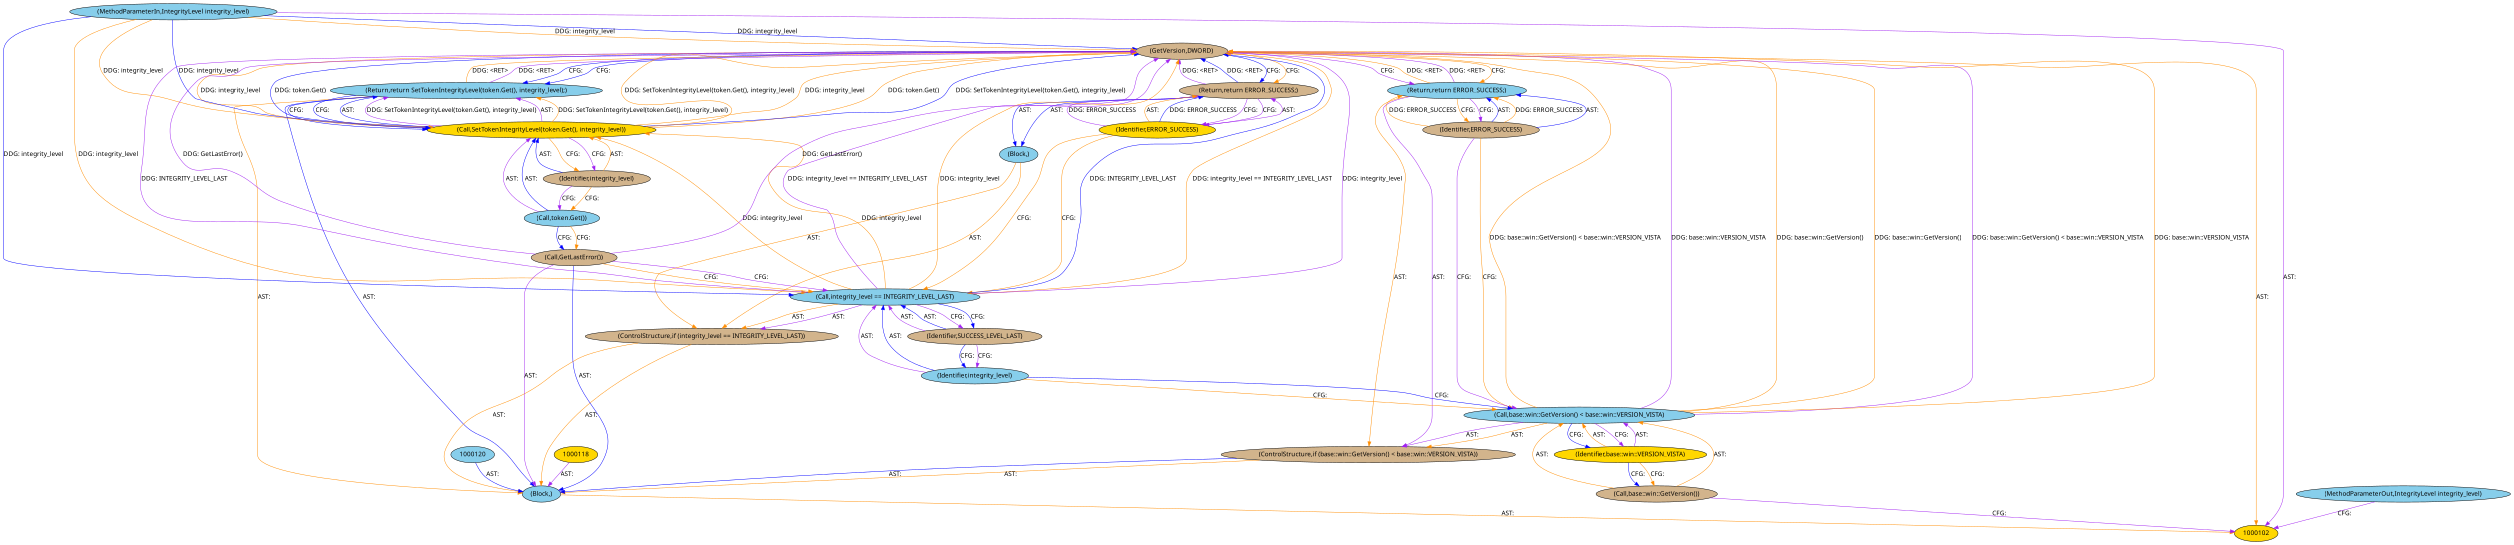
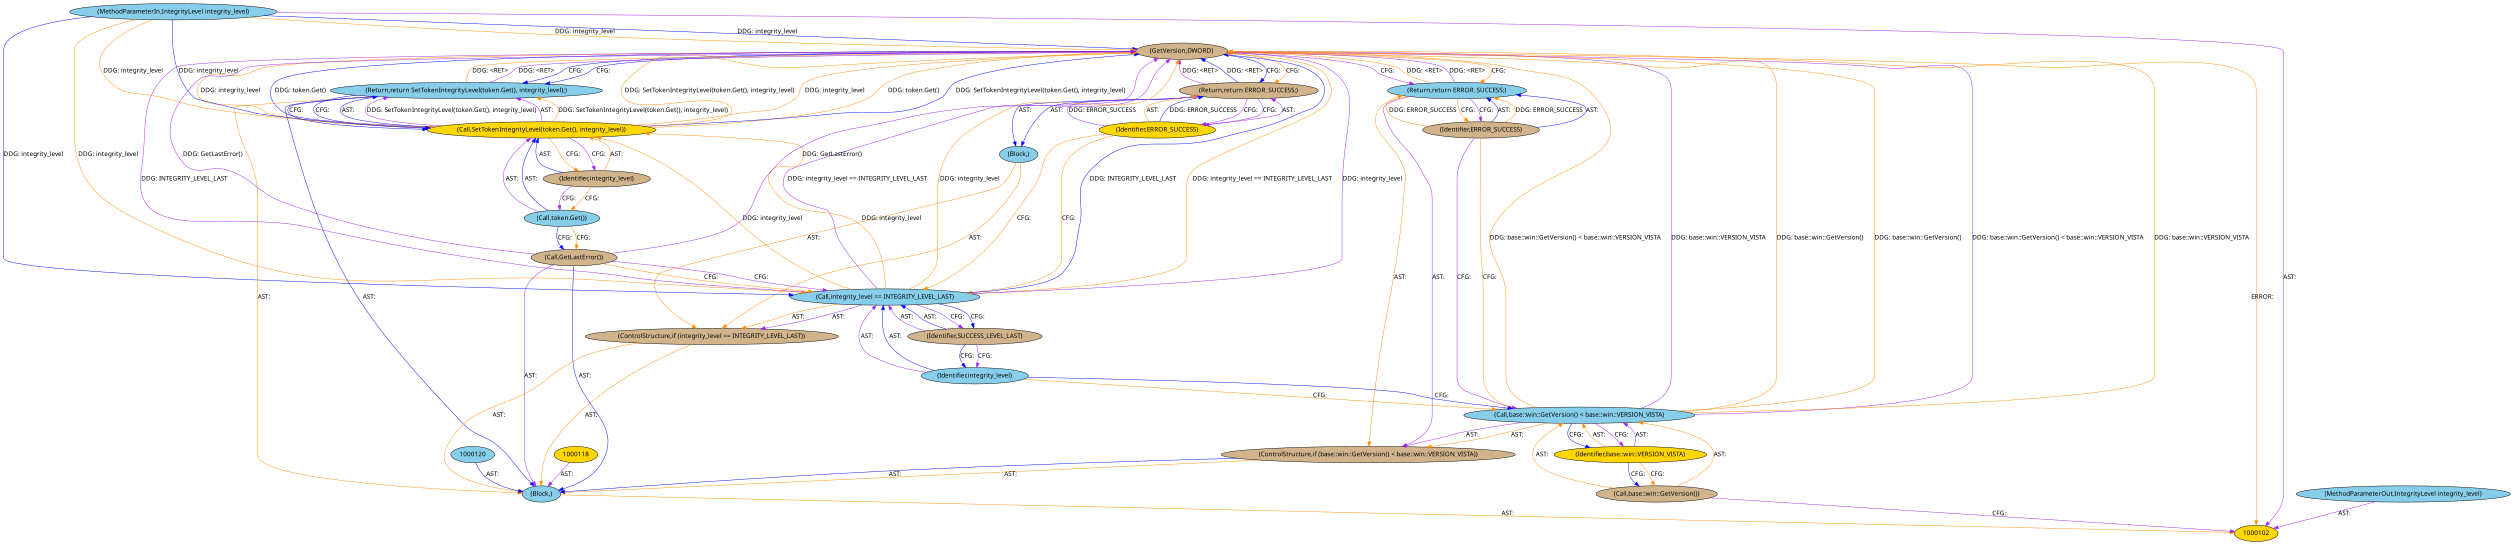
  digraph {
    fontname="Noto Sans"
    node [fillcolor=skyblue fontname="Noto Sans" style=filled]
    edge [color=darkorange fontname="Noto Sans"]
    n1 [fillcolor=tan label="(GetVersion,DWORD)"]
    n2 [label="(Return,return SetTokenIntegrityLevel(token.Get(), integrity_level);)"]
    n3 [label="(Return,return ERROR_SUCCESS;)"]
    n4 [fillcolor=tan label="(Return,return ERROR_SUCCESS;)"]
    1000102 [fillcolor=gold]
    n6 [fillcolor=gold label="(Call,SetTokenIntegrityLevel(token.Get(), integrity_level))"]
    n7 [label="(Block,)"]
    n8 [fillcolor=tan label="(ControlStructure,if (base::win::GetVersion() < base::win::VERSION_VISTA))"]
    n9 [fillcolor=tan label="(Identifier,ERROR_SUCCESS)"]
    n10 [label="(Block,)"]
    n11 [fillcolor=gold label="(Identifier,ERROR_SUCCESS)"]
    n12 [label="(MethodParameterIn,IntegrityLevel integrity_level)"]
    n13 [label="(Call,integrity_level == INTEGRITY_LEVEL_LAST)"]
    n14 [fillcolor=tan label="(Identifier,integrity_level)"]
    n15 [fillcolor=tan label="(ControlStructure,if (integrity_level == INTEGRITY_LEVEL_LAST))"]
    n16 [fillcolor=tan label="(Identifier,SUCCESS_LEVEL_LAST)"]
    n17 [label="(MethodParameterOut,IntegrityLevel integrity_level)"]
    n18 [fillcolor=tan label="(Call,GetLastError())"]
    n19 [label="(Call,token.Get())"]
    n20 [fillcolor=gold label="(Identifier,base::win::VERSION_VISTA)"]
    n21 [label="(Call,base::win::GetVersion() < base::win::VERSION_VISTA)"]
    n22 [fillcolor=tan label="(Call,base::win::GetVersion())"]
    n23 [label="(Identifier,integrity_level)"]
    1000118 [fillcolor=gold]
    1000120
    n1 -> n2 [color=blue label="CFG: "]
    n1 -> n2 [color=blue label="CFG: "]
    n1 -> n3 [label="CFG: "]
    n1 -> n3 [color=purple label="CFG: "]
    n1 -> n4 [color=blue label="CFG: "]
    n1 -> n4 [label="CFG: "]
-   n1 -> 1000102 [label="AST: "]
+   n1 -> 1000102 [label="ERROR: "]
    n2 -> n1 [label="DDG: <RET>"]
    n2 -> n1 [color=purple label="DDG: <RET>"]
    n2 -> n6 [color=blue label="CFG: "]
    n2 -> n6 [color=blue label="CFG: "]
    n2 -> n7 [label="AST: "]
    n2 -> n7 [color=blue label="AST: "]
    n3 -> n1 [label="DDG: <RET>"]
    n3 -> n1 [color=purple label="DDG: <RET>"]
    n3 -> n8 [color=purple label="AST: "]
    n3 -> n8 [label="AST: "]
    n3 -> n9 [label="CFG: "]
    n3 -> n9 [color=purple label="CFG: "]
    n4 -> n1 [color=purple label="DDG: <RET>"]
    n4 -> n1 [color=blue label="DDG: <RET>"]
    n4 -> n10 [color=blue label="AST: "]
    n4 -> n10 [color=blue label="AST: "]
    n4 -> n11 [color=purple label="CFG: "]
    n4 -> n11 [color=purple label="CFG: "]
    n6 -> n1 [label="DDG: token.Get()"]
    n6 -> n1 [color=blue label="DDG: SetTokenIntegrityLevel(token.Get(), integrity_level)"]
    n6 -> n1 [label="DDG: integrity_level"]
    n6 -> n1 [color=blue label="DDG: token.Get()"]
    n6 -> n1 [label="DDG: SetTokenIntegrityLevel(token.Get(), integrity_level)"]
    n6 -> n1 [label="DDG: integrity_level"]
    n6 -> n2 [color=blue label="AST: "]
    n6 -> n2 [color=purple label="DDG: SetTokenIntegrityLevel(token.Get(), integrity_level)"]
    n6 -> n2 [color=purple label="AST: "]
    n6 -> n2 [label="DDG: SetTokenIntegrityLevel(token.Get(), integrity_level)"]
    n6 -> n14 [label="CFG: "]
    n6 -> n14 [color=purple label="CFG: "]
    n7 -> 1000102 [label="AST: "]
    n8 -> n7 [label="AST: "]
    n8 -> n7 [color=blue label="AST: "]
    n9 -> n3 [color=blue label="AST: "]
    n9 -> n3 [label="DDG: ERROR_SUCCESS"]
    n9 -> n3 [color=blue label="AST: "]
    n9 -> n3 [label="DDG: ERROR_SUCCESS"]
    n9 -> n21 [label="CFG: "]
    n9 -> n21 [color=purple label="CFG: "]
    n10 -> n15 [label="AST: "]
    n10 -> n15 [label="AST: "]
    n11 -> n4 [color=purple label="AST: "]
    n11 -> n4 [color=purple label="DDG: ERROR_SUCCESS"]
    n11 -> n4 [label="AST: "]
    n11 -> n4 [color=blue label="DDG: ERROR_SUCCESS"]
    n11 -> n13 [label="CFG: "]
    n11 -> n13 [label="CFG: "]
    n12 -> n1 [color=blue label="DDG: integrity_level"]
    n12 -> n1 [label="DDG: integrity_level"]
    n12 -> 1000102 [color=purple label="AST: "]
    n12 -> n6 [label="DDG: integrity_level"]
    n12 -> n6 [color=blue label="DDG: integrity_level"]
    n12 -> n13 [color=blue label="DDG: integrity_level"]
    n12 -> n13 [label="DDG: integrity_level"]
    n13 -> n1 [color=blue label="DDG: INTEGRITY_LEVEL_LAST"]
    n13 -> n1 [label="DDG: integrity_level == INTEGRITY_LEVEL_LAST"]
    n13 -> n1 [color=purple label="DDG: integrity_level"]
    n13 -> n1 [color=purple label="DDG: INTEGRITY_LEVEL_LAST"]
    n13 -> n1 [color=purple label="DDG: integrity_level == INTEGRITY_LEVEL_LAST"]
    n13 -> n1 [label="DDG: integrity_level"]
    n13 -> n6 [label="DDG: integrity_level"]
    n13 -> n6 [label="DDG: integrity_level"]
    n13 -> n15 [label="AST: "]
    n13 -> n15 [color=purple label="AST: "]
    n13 -> n16 [color=purple label="CFG: "]
    n13 -> n16 [color=blue label="CFG: "]
    n14 -> n6 [label="AST: "]
    n14 -> n6 [color=blue label="AST: "]
    n14 -> n19 [label="CFG: "]
    n14 -> n19 [color=purple label="CFG: "]
    n15 -> n7 [label="AST: "]
    n15 -> n7 [label="AST: "]
    n16 -> n13 [color=purple label="AST: "]
    n16 -> n13 [color=blue label="AST: "]
    n16 -> n23 [color=purple label="CFG: "]
    n16 -> n23 [color=blue label="CFG: "]
-   n17 -> 1000102 [color=purple label="CFG: "]
+   n17 -> 1000102 [color=purple label="AST: "]
    n18 -> n1 [color=purple label="DDG: GetLastError()"]
    n18 -> n1 [color=purple label="DDG: GetLastError()"]
    n18 -> n7 [color=purple label="AST: "]
    n18 -> n7 [color=blue label="AST: "]
    n18 -> n13 [label="CFG: "]
    n18 -> n13 [color=purple label="CFG: "]
    n19 -> n6 [color=blue label="AST: "]
    n19 -> n6 [color=purple label="AST: "]
    n19 -> n18 [label="CFG: "]
    n19 -> n18 [color=blue label="CFG: "]
    n20 -> n21 [label="AST: "]
    n20 -> n21 [color=purple label="AST: "]
    n20 -> n22 [color=blue label="CFG: "]
    n20 -> n22 [label="CFG: "]
    n21 -> n1 [color=purple label="DDG: base::win::VERSION_VISTA"]
    n21 -> n1 [label="DDG: base::win::GetVersion()"]
    n21 -> n1 [color=purple label="DDG: base::win::GetVersion() < base::win::VERSION_VISTA"]
    n21 -> n1 [label="DDG: base::win::VERSION_VISTA"]
    n21 -> n1 [label="DDG: base::win::GetVersion()"]
    n21 -> n1 [label="DDG: base::win::GetVersion() < base::win::VERSION_VISTA"]
    n21 -> n8 [label="AST: "]
    n21 -> n8 [color=purple label="AST: "]
    n21 -> n20 [color=purple label="CFG: "]
    n21 -> n20 [color=blue label="CFG: "]
    n22 -> 1000102 [color=purple label="CFG: "]
    n22 -> n21 [label="AST: "]
    n22 -> n21 [label="AST: "]
    n23 -> n13 [color=purple label="AST: "]
    n23 -> n13 [color=blue label="AST: "]
    n23 -> n21 [color=blue label="CFG: "]
    n23 -> n21 [label="CFG: "]
    1000118 -> n7 [color=purple label="AST: "]
    1000120 -> n7 [color=blue label="AST: "]
  }
